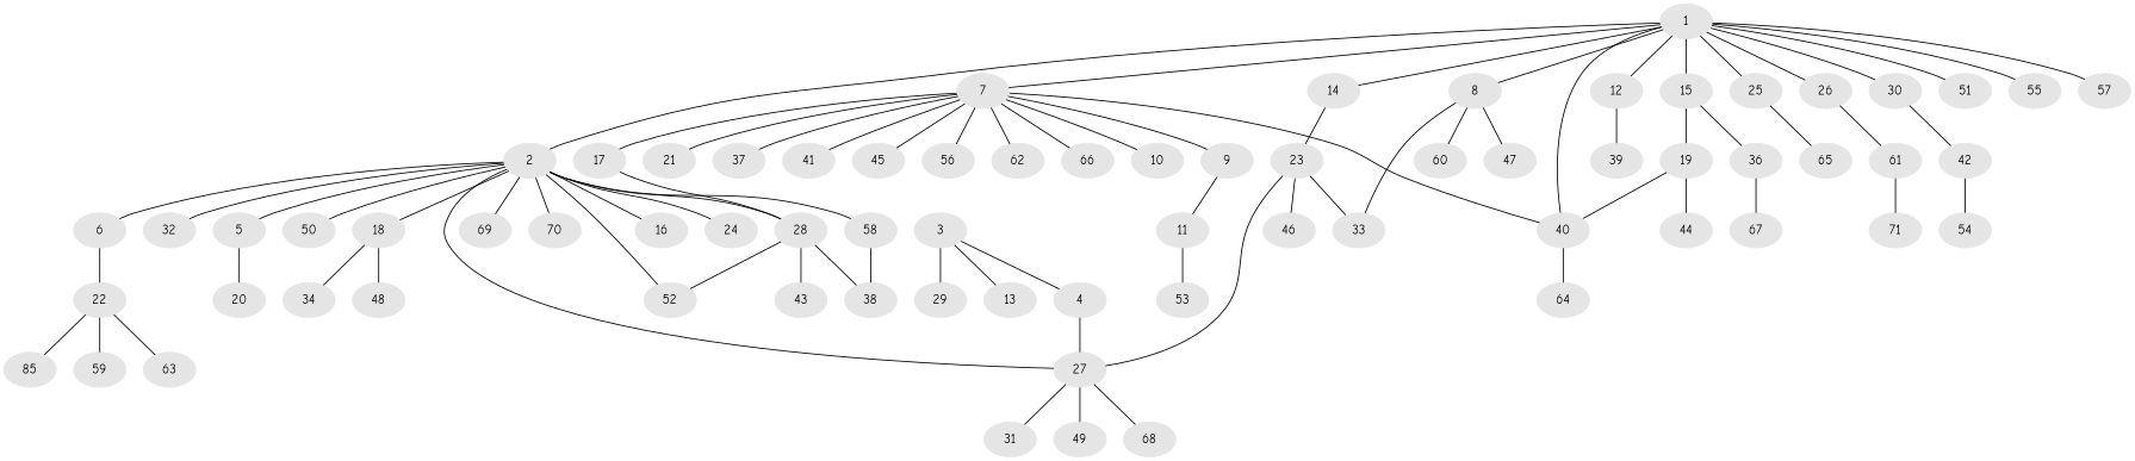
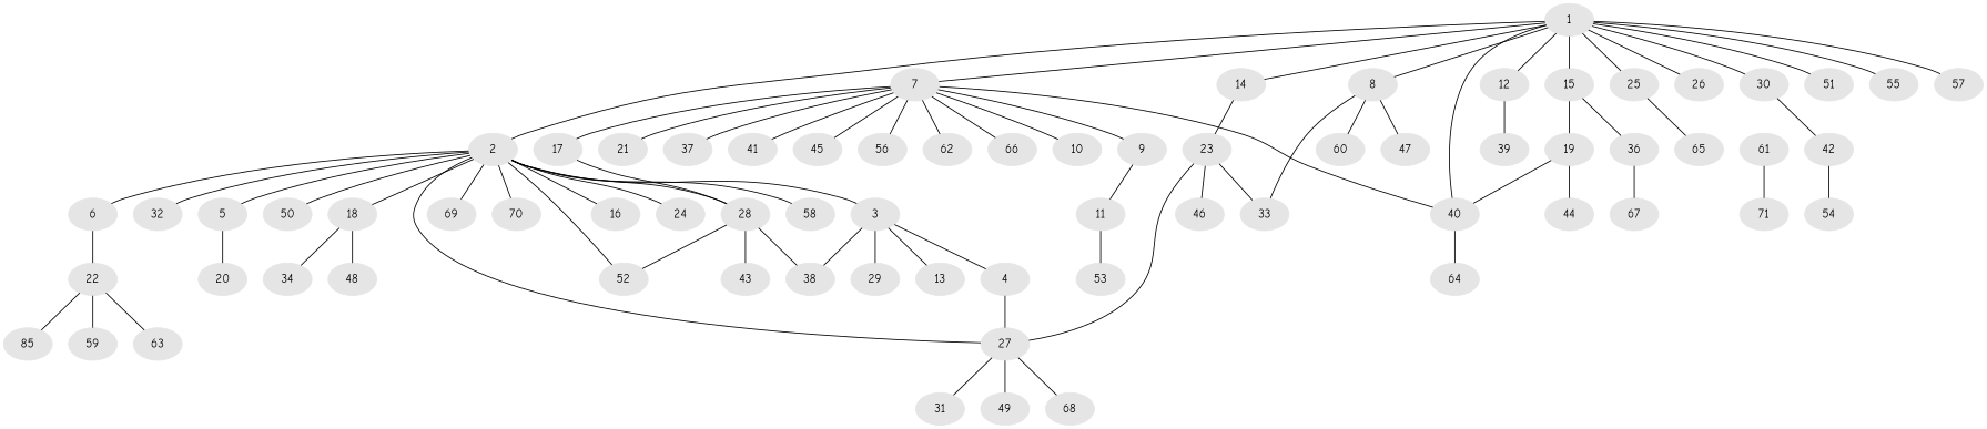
  graph {
    fontname="Comic Neue"
    node [color=gray90 fontname="Comic Neue" style=filled]
    edge [fontname="Comic Neue"]
    1
    2
    7
    8
    12
    14
    15
    25
    26
    30
    40
    51
    55
    57
    3
    5
    6
    16
    18
    24
    27
    28
    32
    50
    52
    58
    69
    70
    9
    10
    17
    21
    37
    41
    45
    56
    62
    66
    33
    47
    60
    39
    23
    19
    36
    65
    61
    42
    64
    4
    13
    29
    38
    20
    22
    34
    48
    31
    49
    68
    43
    n62 [label=85]
    59
    63
    11
    53
    46
    44
    67
    54
    71
    1 -- 2
    1 -- 7
    1 -- 8
    1 -- 12
    1 -- 14
    1 -- 15
    1 -- 25
    1 -- 26
    1 -- 30
    1 -- 40
    1 -- 51
    1 -- 55
    1 -- 57
+   2 -- 3
    2 -- 5
    2 -- 6
    2 -- 16
    2 -- 18
    2 -- 24
    2 -- 27
    2 -- 28
    2 -- 32
    2 -- 50
    2 -- 52
    2 -- 58
    2 -- 69
    2 -- 70
    7 -- 40
    7 -- 9
    7 -- 10
    7 -- 17
    7 -- 21
    7 -- 37
    7 -- 41
    7 -- 45
    7 -- 56
    7 -- 62
    7 -- 66
    8 -- 33
    8 -- 47
    8 -- 60
    12 -- 39
    14 -- 23
    15 -- 19
    15 -- 36
    25 -- 65
-   26 -- 61
    30 -- 42
    40 -- 64
    3 -- 4
    3 -- 13
    3 -- 29
-   58 -- 38
+   3 -- 38
    5 -- 20
    6 -- 22
    18 -- 34
    18 -- 48
    27 -- 31
    27 -- 49
    27 -- 68
    28 -- 52
    28 -- 38
    28 -- 43
    9 -- 11
    17 -- 28
    23 -- 27
    23 -- 33
    23 -- 46
    19 -- 40
    19 -- 44
    36 -- 67
    61 -- 71
    42 -- 54
    4 -- 27
    22 -- n62
    22 -- 59
    22 -- 63
    11 -- 53
  }
